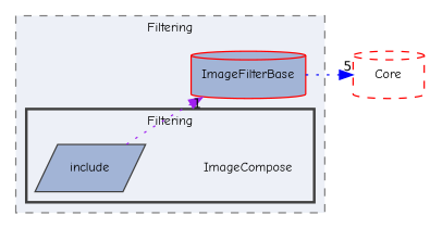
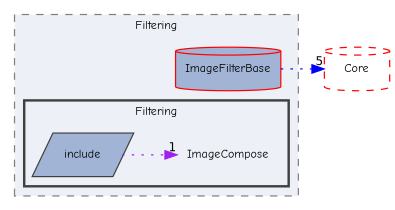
  digraph {
    compound=true
    fontname="Comic Neue"
    rankdir=LR
    node [fontname="Comic Neue" fontsize=10 shape=cylinder color=red fillcolor="#a2b4d6" style="filled,"]
    edge [fontname="Comic Neue" fontsize=10 labeldistance=1.5 labelfontname=Helvetica labelfontsize=10 style=dotted]
    n1 [label=ImageCompose shape=plaintext color="" fillcolor="" style=""]
    n2 [color=grey25 label=include shape=parallelogram]
    n3 [label=ImageFilterBase]
    n4 [fillcolor="#edf0f7" label=Core style="dashed,"]
    subgraph cluster_1 {
      bgcolor="#edf0f7"
      fontsize=10
      label=Filtering
      pencolor=grey50
      style="filled,dashed,"
      n3
      subgraph cluster_2 {
        bgcolor="#edf0f7"
        fontsize=10
        label=Filtering
        pencolor=grey25
        style="filled,bold,"
        n1
        n2
      }
    }
-   n2 -> n3 [color=purple headlabel=1]
+   n2 -> n1 [color=purple headlabel=1]
    n3 -> n4 [color=blue headlabel=5]
  }
